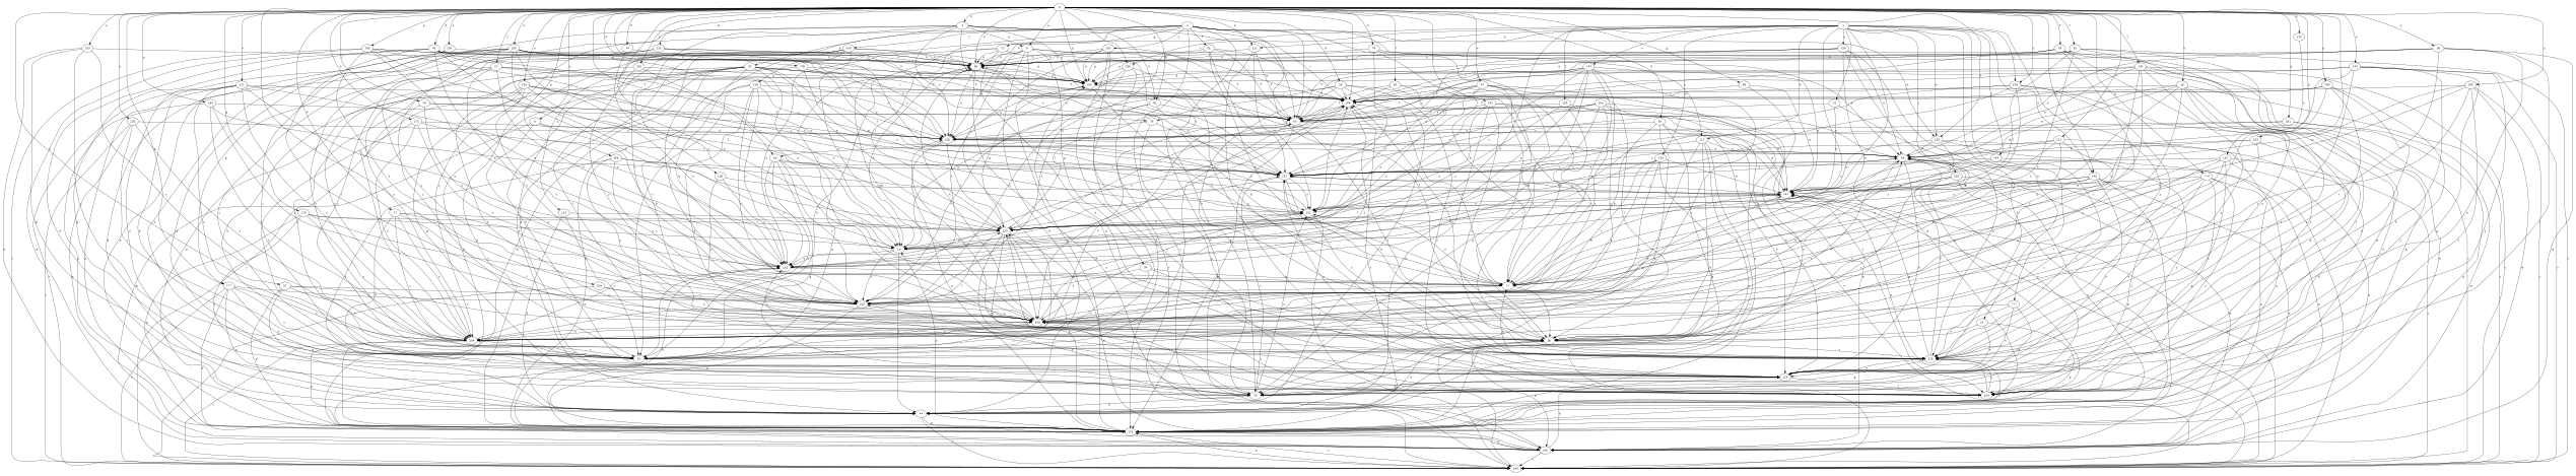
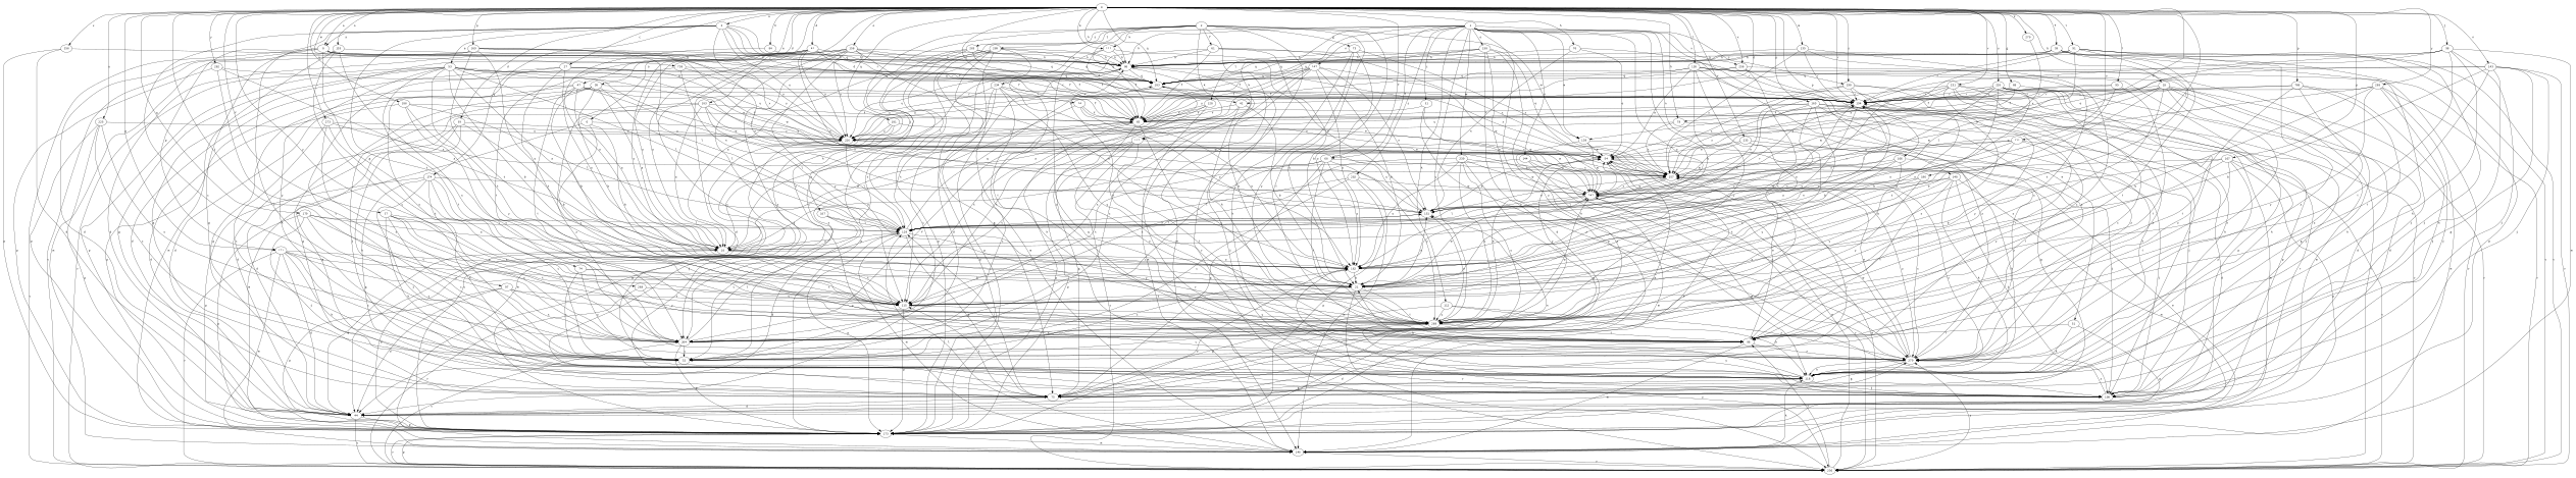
  strict digraph {
    fontname="Source Code Pro"
    node [fontname="Source Code Pro"]
    edge [fontname="Source Code Pro"]
    0
    3
    6
    8
    18
    24
    27
    38
    39
    41
    42
    47
    57
    59
    60
    68
    76
    78
    84
    86
    91
    95
    97
    98
    103
    111
    126
    135
    n29 [label=738]
    139
    143
    153
    156
    165
    166
    167
    n37 [label=768]
    169
    171
    174
    179
    180
    181
    183
    194
    196
    198
    220
    221
    225
    231
    233
    250
    256
    262
    265
    268
    270
    273
    65
    32
    53
    215
    226
    257
    21
    269
    140
    44
    74
    173
    247
    279
    204
    236
    54
    75
    162
    129
    10
    108
    118
    96
    151
    1
    31
    51
    112
    117
    128
    144
    147
    148
    158
    202
    239
    2
    61
    73
    107
    203
    209
    234
    0 -> 3 [label=a]
    0 -> 6 [label=a]
    0 -> 8 [label=a]
    0 -> 18 [label=b]
    0 -> 24 [label=c]
    0 -> 27 [label=c]
    0 -> 38 [label=d]
    0 -> 39 [label=d]
    0 -> 41 [label=d]
    0 -> 42 [label=d]
    0 -> 47 [label=e]
    0 -> 57 [label=f]
    0 -> 59 [label=f]
    0 -> 60 [label=f]
    0 -> 68 [label=g]
    0 -> 76 [label=h]
    0 -> 78 [label=h]
    0 -> 84 [label=h]
    0 -> 86 [label=h]
    0 -> 91 [label=i]
    0 -> 95 [label=i]
    0 -> 97 [label=j]
    0 -> 98 [label=j]
    0 -> 103 [label=j]
    0 -> 111 [label=k]
    0 -> 126 [label=l]
    0 -> 135 [label=m]
    0 -> n29 [label=m]
    0 -> 139 [label=m]
    0 -> 143 [label=n]
    0 -> 153 [label=o]
    0 -> 156 [label=o]
-   0 -> 148 [label=p]
+   0 -> 165 [label=p]
    0 -> 166 [label=p]
    0 -> 167 [label=p]
    0 -> n37 [label=p]
    0 -> 169 [label=p]
    0 -> 171 [label=p]
    0 -> 174 [label=q]
    0 -> 179 [label=q]
    0 -> 180 [label=q]
    0 -> 181 [label=q]
    0 -> 183 [label=q]
    0 -> 194 [label=r]
    0 -> 196 [label=s]
    0 -> 198 [label=s]
    0 -> 220 [label=u]
    0 -> 221 [label=u]
    0 -> 225 [label=u]
    0 -> 231 [label=v]
    0 -> 233 [label=v]
    0 -> 250 [label=x]
    0 -> 256 [label=x]
    0 -> 262 [label=y]
    0 -> 265 [label=y]
    0 -> 268 [label=y]
    0 -> 270 [label=z]
    0 -> 273 [label=z]
    3 -> 8 [label=a]
    3 -> 42 [label=d]
    3 -> 171 [label=p]
    3 -> 183 [label=q]
    3 -> 194 [label=r]
    3 -> 65 [label=f]
    3 -> 32 [label=c]
    3 -> 53 [label=e]
    3 -> 215 [label=t]
    3 -> 226 [label=u]
    3 -> 257 [label=x]
    6 -> 226 [label=u]
    6 -> 21 [label=b]
    6 -> 269 [label=y]
    6 -> 140 [label=m]
    8 -> 86 [label=h]
    8 -> 194 [label=r]
    8 -> 32 [label=c]
    8 -> 226 [label=u]
    8 -> 44 [label=d]
    8 -> 74 [label=g]
    8 -> 173 [label=p]
    8 -> 247 [label=w]
    18 -> 194 [label=r]
    18 -> 21 [label=b]
    18 -> 44 [label=d]
    18 -> 247 [label=w]
    18 -> 279 [label=z]
    18 -> 204 [label=s]
    18 -> 236 [label=v]
    18 -> 54 [label=e]
    18 -> 75 [label=g]
    24 -> 65 [label=f]
    24 -> 204 [label=s]
    24 -> 54 [label=e]
    24 -> 162 [label=o]
    27 -> 183 [label=q]
    27 -> 194 [label=r]
    27 -> 32 [label=c]
    27 -> 215 [label=t]
    27 -> 226 [label=u]
    27 -> 44 [label=d]
    27 -> 162 [label=o]
    38 -> 194 [label=r]
    38 -> 21 [label=b]
    38 -> 44 [label=d]
    38 -> 75 [label=g]
    38 -> 129 [label=l]
    38 -> 10 [label=a]
    38 -> 108 [label=j]
    39 -> 226 [label=u]
    39 -> 21 [label=b]
    39 -> 44 [label=d]
    39 -> 75 [label=g]
    39 -> 118 [label=k]
    41 -> 86 [label=h]
    41 -> 194 [label=r]
    41 -> 65 [label=f]
    41 -> 226 [label=u]
    41 -> 44 [label=d]
    41 -> 75 [label=g]
    41 -> 162 [label=o]
    41 -> 10 [label=a]
    41 -> 96 [label=i]
    41 -> 151 [label=n]
    42 -> 65 [label=f]
    42 -> 215 [label=t]
    42 -> 21 [label=b]
    42 -> 108 [label=j]
    47 -> 194 [label=r]
    47 -> 65 [label=f]
    47 -> 21 [label=b]
    47 -> 173 [label=p]
    47 -> 75 [label=g]
    47 -> 10 [label=a]
    47 -> 96 [label=i]
    47 -> 151 [label=n]
    57 -> 32 [label=c]
    57 -> 215 [label=t]
    57 -> 204 [label=s]
    57 -> 129 [label=l]
    57 -> 118 [label=k]
    57 -> 96 [label=i]
    59 -> 86 [label=h]
    59 -> 183 [label=q]
    59 -> 194 [label=r]
    59 -> 173 [label=p]
    59 -> 236 [label=v]
    59 -> 108 [label=j]
    59 -> 96 [label=i]
    60 -> 32 [label=c]
    60 -> 215 [label=t]
    60 -> 257 [label=x]
    60 -> 269 [label=y]
    60 -> 75 [label=g]
    60 -> 162 [label=o]
    60 -> 96 [label=i]
    68 -> 194 [label=r]
    68 -> 44 [label=d]
    68 -> 247 [label=w]
    76 -> 86 [label=h]
    76 -> 279 [label=z]
    76 -> 54 [label=e]
    76 -> 151 [label=n]
    78 -> 226 [label=u]
    78 -> 257 [label=x]
    78 -> 75 [label=g]
    84 -> 86 [label=h]
    84 -> 10 [label=a]
    86 -> 183 [label=q]
    86 -> 226 [label=u]
    86 -> 257 [label=x]
    86 -> 140 [label=m]
    86 -> 173 [label=p]
    91 -> 86 [label=h]
    91 -> 183 [label=q]
    91 -> 215 [label=t]
    91 -> 257 [label=x]
    91 -> 279 [label=z]
    91 -> 236 [label=v]
    91 -> 129 [label=l]
    91 -> 108 [label=j]
    95 -> 194 [label=r]
    95 -> 65 [label=f]
    95 -> 162 [label=o]
    95 -> 96 [label=i]
    97 -> 215 [label=t]
    97 -> 269 [label=y]
    97 -> 44 [label=d]
    97 -> 173 [label=p]
    97 -> 204 [label=s]
    98 -> 86 [label=h]
    98 -> 194 [label=r]
    98 -> 140 [label=m]
    98 -> 54 [label=e]
    98 -> 108 [label=j]
    98 -> 118 [label=k]
    98 -> 96 [label=i]
    103 -> 65 [label=f]
    103 -> 44 [label=d]
    103 -> 247 [label=w]
    103 -> 279 [label=z]
    103 -> 54 [label=e]
    103 -> 129 [label=l]
    103 -> 10 [label=a]
    111 -> 86 [label=h]
    111 -> 65 [label=f]
    111 -> 279 [label=z]
    111 -> 151 [label=n]
    126 -> 183 [label=q]
    126 -> 65 [label=f]
    126 -> 269 [label=y]
    126 -> 140 [label=m]
    126 -> 173 [label=p]
    126 -> 279 [label=z]
    126 -> 204 [label=s]
    126 -> 236 [label=v]
    126 -> 54 [label=e]
    135 -> 86 [label=h]
    135 -> 194 [label=r]
    135 -> 32 [label=c]
    135 -> 257 [label=x]
    135 -> 204 [label=s]
    n29 -> 183 [label=q]
    n29 -> 226 [label=u]
    n29 -> 204 [label=s]
    n29 -> 151 [label=n]
-   139 -> 173 [label=p]
    139 -> 247 [label=w]
    139 -> 204 [label=s]
    139 -> 54 [label=e]
    139 -> 108 [label=j]
    143 -> 78 [label=s]
    143 -> 183 [label=q]
    143 -> 21 [label=b]
    143 -> 236 [label=v]
    143 -> 75 [label=g]
    143 -> 108 [label=j]
    143 -> 118 [label=k]
    143 -> 96 [label=i]
    153 -> 86 [label=h]
    153 -> 32 [label=c]
    153 -> 140 [label=m]
    153 -> 204 [label=s]
    153 -> 75 [label=g]
    156 -> 86 [label=h]
    156 -> 183 [label=q]
    156 -> 65 [label=f]
    156 -> 32 [label=c]
    156 -> 226 [label=u]
    156 -> 269 [label=y]
    156 -> 44 [label=d]
    156 -> 279 [label=z]
    156 -> 162 [label=o]
    156 -> 10 [label=a]
    156 -> 108 [label=j]
    165 -> 65 [label=f]
    165 -> 215 [label=t]
    165 -> 226 [label=u]
    165 -> 257 [label=x]
    165 -> 140 [label=m]
    165 -> 162 [label=o]
    165 -> 108 [label=j]
    165 -> 118 [label=k]
    166 -> 215 [label=t]
    166 -> 257 [label=x]
    166 -> 269 [label=y]
    166 -> 108 [label=j]
    166 -> 151 [label=n]
    167 -> 257 [label=x]
    167 -> 21 [label=b]
    167 -> 269 [label=y]
    167 -> 173 [label=p]
    167 -> 279 [label=z]
    167 -> 236 [label=v]
    167 -> 96 [label=i]
    n37 -> 194 [label=r]
    n37 -> 65 [label=f]
    n37 -> 279 [label=z]
    n37 -> 108 [label=j]
    n37 -> 118 [label=k]
    n37 -> 96 [label=i]
    169 -> 86 [label=h]
    169 -> 65 [label=f]
    169 -> 215 [label=t]
    169 -> 140 [label=m]
    169 -> 236 [label=v]
    169 -> 162 [label=o]
    169 -> 129 [label=l]
    169 -> 151 [label=n]
    171 -> 32 [label=c]
    171 -> 215 [label=t]
    171 -> 140 [label=m]
    171 -> 44 [label=d]
    171 -> 204 [label=s]
    171 -> 236 [label=v]
    171 -> 118 [label=k]
    174 -> 32 [label=c]
    174 -> 173 [label=p]
    174 -> 247 [label=w]
    174 -> 204 [label=s]
    174 -> 75 [label=g]
    174 -> 108 [label=j]
    174 -> 118 [label=k]
    179 -> 215 [label=t]
    179 -> 173 [label=p]
    179 -> 204 [label=s]
    179 -> 129 [label=l]
    179 -> 10 [label=a]
    179 -> 108 [label=j]
    180 -> 65 [label=f]
    180 -> 269 [label=y]
    180 -> 44 [label=d]
    180 -> 204 [label=s]
    180 -> 129 [label=l]
    181 -> 226 [label=u]
    181 -> 257 [label=x]
    181 -> 140 [label=m]
    181 -> 173 [label=p]
    183 -> 194 [label=r]
    183 -> 226 [label=u]
    183 -> 21 [label=b]
    194 -> 65 [label=f]
    194 -> 21 [label=b]
    194 -> 269 [label=y]
    194 -> 162 [label=o]
    196 -> 269 [label=y]
    196 -> 247 [label=w]
    196 -> 162 [label=o]
    198 -> 194 [label=r]
    198 -> 257 [label=x]
    198 -> 21 [label=b]
    198 -> 279 [label=z]
    198 -> 108 [label=j]
    198 -> 151 [label=n]
    220 -> 194 [label=r]
    220 -> 32 [label=c]
    220 -> 215 [label=t]
    220 -> 257 [label=x]
    220 -> 279 [label=z]
    220 -> 162 [label=o]
    220 -> 129 [label=l]
    220 -> 118 [label=k]
    221 -> 257 [label=x]
    221 -> 21 [label=b]
    221 -> 44 [label=d]
    221 -> 54 [label=e]
    221 -> 10 [label=a]
    221 -> 96 [label=i]
    225 -> 32 [label=c]
    225 -> 226 [label=u]
    225 -> 173 [label=p]
    225 -> 204 [label=s]
    225 -> 236 [label=v]
    231 -> 194 [label=r]
    231 -> 173 [label=p]
    231 -> 279 [label=z]
    231 -> 204 [label=s]
    231 -> 236 [label=v]
    231 -> 162 [label=o]
    231 -> 10 [label=a]
    231 -> 118 [label=k]
    233 -> 269 [label=y]
    233 -> 247 [label=w]
    233 -> 279 [label=z]
    233 -> 54 [label=e]
    250 -> 86 [label=h]
    250 -> 44 [label=d]
    250 -> 173 [label=p]
    256 -> 183 [label=q]
    256 -> 215 [label=t]
    256 -> 226 [label=u]
    256 -> 236 [label=v]
    256 -> 108 [label=j]
    262 -> 183 [label=q]
    262 -> 269 [label=y]
    262 -> 173 [label=p]
    262 -> 10 [label=a]
    265 -> 194 [label=r]
    265 -> 21 [label=b]
    265 -> 269 [label=y]
    265 -> 140 [label=m]
    265 -> 247 [label=w]
    265 -> 236 [label=v]
    265 -> 108 [label=j]
    268 -> 215 [label=t]
    268 -> 269 [label=y]
    268 -> 236 [label=v]
    270 -> 257 [label=x]
    273 -> 32 [label=c]
    273 -> 215 [label=t]
    273 -> 226 [label=u]
    273 -> 257 [label=x]
    273 -> 204 [label=s]
    65 -> 32 [label=c]
    65 -> 226 [label=u]
    65 -> 269 [label=y]
    65 -> 173 [label=p]
    65 -> 247 [label=w]
    65 -> 279 [label=z]
-   32 -> 86 [label=h]
    53 -> 183 [label=q]
    53 -> 215 [label=t]
    53 -> 257 [label=x]
    53 -> 21 [label=b]
    53 -> 173 [label=p]
    53 -> 247 [label=w]
    53 -> 236 [label=v]
    53 -> 54 [label=e]
    53 -> 75 [label=g]
    53 -> 129 [label=l]
    53 -> 10 [label=a]
    53 -> 118 [label=k]
    53 -> 96 [label=i]
    215 -> 269 [label=y]
    215 -> 173 [label=p]
    226 -> 54 [label=e]
    226 -> 129 [label=l]
    226 -> 108 [label=j]
    257 -> 247 [label=w]
    257 -> 279 [label=z]
    257 -> 129 [label=l]
    257 -> 151 [label=n]
    21 -> 215 [label=t]
    21 -> 247 [label=w]
-   151 -> 236 [label=v]
+   21 -> 236 [label=v]
    21 -> 96 [label=i]
    21 -> 151 [label=n]
    269 -> 86 [label=h]
    269 -> 32 [label=c]
    269 -> 247 [label=w]
    269 -> 204 [label=s]
    269 -> 54 [label=e]
    269 -> 96 [label=i]
    269 -> 151 [label=n]
    140 -> 236 [label=v]
    140 -> 54 [label=e]
    140 -> 129 [label=l]
    140 -> 118 [label=k]
    44 -> 173 [label=p]
    44 -> 236 [label=v]
    74 -> 32 [label=c]
    74 -> 215 [label=t]
    74 -> 21 [label=b]
    74 -> 279 [label=z]
    173 -> 194 [label=r]
    173 -> 226 [label=u]
    173 -> 140 [label=m]
    173 -> 279 [label=z]
    173 -> 236 [label=v]
    173 -> 54 [label=e]
    173 -> 162 [label=o]
    173 -> 10 [label=a]
    247 -> 257 [label=x]
    247 -> 236 [label=v]
    247 -> 129 [label=l]
    247 -> 151 [label=n]
    279 -> 257 [label=x]
    279 -> 247 [label=w]
    279 -> 54 [label=e]
    279 -> 75 [label=g]
    279 -> 118 [label=k]
    204 -> 65 [label=f]
    204 -> 32 [label=c]
    204 -> 173 [label=p]
    204 -> 236 [label=v]
-   204 -> 162 [label=o]
+   171 -> 162 [label=o]
    204 -> 129 [label=l]
    236 -> 173 [label=p]
    236 -> 247 [label=w]
    236 -> 279 [label=z]
    236 -> 54 [label=e]
    236 -> 96 [label=i]
    54 -> 257 [label=x]
    54 -> 269 [label=y]
    54 -> 118 [label=k]
    75 -> 215 [label=t]
    75 -> 257 [label=x]
    75 -> 44 [label=d]
    75 -> 54 [label=e]
    75 -> 129 [label=l]
    75 -> 151 [label=n]
    162 -> 194 [label=r]
    162 -> 32 [label=c]
    162 -> 21 [label=b]
    129 -> 183 [label=q]
    129 -> 194 [label=r]
    129 -> 269 [label=y]
    129 -> 140 [label=m]
    129 -> 173 [label=p]
    129 -> 75 [label=g]
    129 -> 10 [label=a]
    129 -> 151 [label=n]
    10 -> 86 [label=h]
    10 -> 215 [label=t]
    10 -> 44 [label=d]
    10 -> 162 [label=o]
    108 -> 269 [label=y]
    108 -> 247 [label=w]
    108 -> 279 [label=z]
    108 -> 162 [label=o]
    118 -> 183 [label=q]
    118 -> 257 [label=x]
    118 -> 21 [label=b]
    118 -> 75 [label=g]
    118 -> 108 [label=j]
    96 -> 86 [label=h]
    96 -> 194 [label=r]
    96 -> 140 [label=m]
    96 -> 44 [label=d]
    96 -> 279 [label=z]
    96 -> 54 [label=e]
    151 -> 194 [label=r]
    151 -> 226 [label=u]
    151 -> 54 [label=e]
    151 -> 129 [label=l]
    1 -> 60 [label=f]
    1 -> 86 [label=h]
    1 -> 111 [label=k]
    1 -> 139 [label=m]
    1 -> 198 [label=s]
    1 -> 256 [label=x]
    1 -> 21 [label=b]
    1 -> 269 [label=y]
    1 -> 279 [label=z]
    1 -> 162 [label=o]
    1 -> 31 [label=c]
    1 -> 51 [label=e]
    1 -> 112 [label=k]
    1 -> 117 [label=k]
    1 -> 128 [label=l]
    1 -> 144 [label=n]
    1 -> 147 [label=n]
    1 -> 148 [label=n]
    1 -> 158 [label=o]
    1 -> 202 [label=s]
    1 -> 239 [label=w]
    31 -> 65 [label=f]
    31 -> 247 [label=w]
    31 -> 279 [label=z]
    51 -> 173 [label=p]
    51 -> 118 [label=k]
    51 -> 96 [label=i]
    112 -> 269 [label=y]
    112 -> 279 [label=z]
    112 -> 75 [label=g]
    112 -> 118 [label=k]
    117 -> 215 [label=t]
    117 -> 173 [label=p]
    117 -> 236 [label=v]
    117 -> 54 [label=e]
    117 -> 75 [label=g]
    117 -> 96 [label=i]
    128 -> 65 [label=f]
    128 -> 215 [label=t]
    128 -> 236 [label=v]
    128 -> 10 [label=a]
    144 -> 257 [label=x]
    144 -> 140 [label=m]
    144 -> 279 [label=z]
    144 -> 10 [label=a]
    147 -> 183 [label=q]
    147 -> 65 [label=f]
    147 -> 32 [label=c]
    147 -> 226 [label=u]
    147 -> 21 [label=b]
    147 -> 247 [label=w]
    147 -> 204 [label=s]
    147 -> 162 [label=o]
    147 -> 10 [label=a]
    147 -> 151 [label=n]
    148 -> 140 [label=m]
    148 -> 247 [label=w]
    148 -> 204 [label=s]
    148 -> 108 [label=j]
    148 -> 118 [label=k]
    148 -> 96 [label=i]
    148 -> 151 [label=n]
    158 -> 86 [label=h]
    158 -> 183 [label=q]
    158 -> 65 [label=f]
    158 -> 44 [label=d]
    158 -> 173 [label=p]
    158 -> 54 [label=e]
    158 -> 118 [label=k]
    202 -> 32 [label=c]
    202 -> 140 [label=m]
    202 -> 173 [label=p]
    202 -> 247 [label=w]
    202 -> 129 [label=l]
    239 -> 215 [label=t]
    239 -> 257 [label=x]
    239 -> 269 [label=y]
    239 -> 247 [label=w]
    239 -> 204 [label=s]
    239 -> 75 [label=g]
    239 -> 162 [label=o]
    2 -> 139 [label=m]
    2 -> 65 [label=f]
    2 -> 21 [label=b]
    2 -> 140 [label=m]
    2 -> 204 [label=s]
    2 -> 236 [label=v]
    2 -> 129 [label=l]
    2 -> 96 [label=i]
    2 -> 117 [label=k]
    2 -> 61 [label=f]
    2 -> 73 [label=g]
    2 -> 107 [label=j]
    2 -> 203 [label=s]
    2 -> 209 [label=t]
    2 -> 234 [label=v]
    61 -> 86 [label=h]
    61 -> 194 [label=r]
    61 -> 65 [label=f]
    61 -> 215 [label=t]
    61 -> 257 [label=x]
    61 -> 21 [label=b]
    73 -> 86 [label=h]
    73 -> 257 [label=x]
    73 -> 269 [label=y]
    73 -> 162 [label=o]
    73 -> 118 [label=k]
    107 -> 32 [label=c]
    107 -> 44 [label=d]
    107 -> 129 [label=l]
    203 -> 86 [label=h]
    203 -> 183 [label=q]
    203 -> 65 [label=f]
    203 -> 32 [label=c]
    203 -> 215 [label=t]
    203 -> 173 [label=p]
    209 -> 86 [label=h]
    209 -> 183 [label=q]
    209 -> 140 [label=m]
    209 -> 44 [label=d]
    209 -> 173 [label=p]
    209 -> 75 [label=g]
    209 -> 10 [label=a]
    209 -> 96 [label=i]
    234 -> 194 [label=r]
    234 -> 32 [label=c]
    234 -> 226 [label=u]
    234 -> 269 [label=y]
    234 -> 173 [label=p]
    234 -> 162 [label=o]
    234 -> 118 [label=k]
  }
